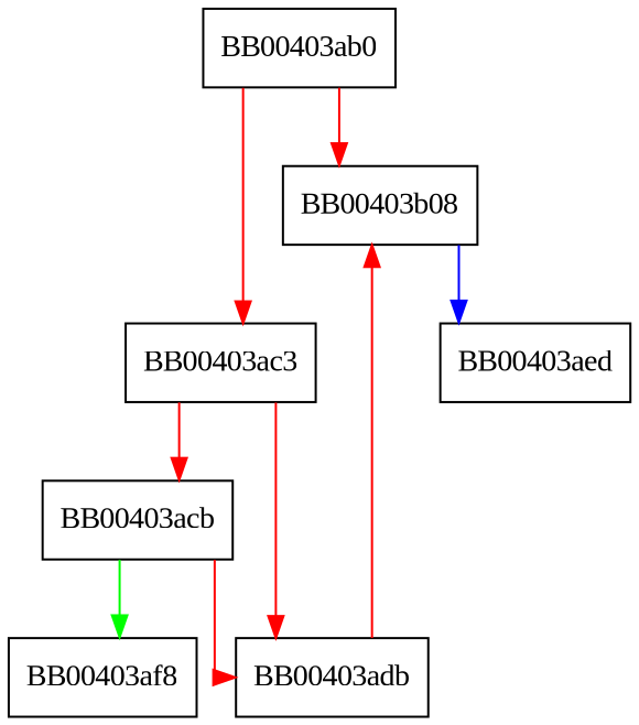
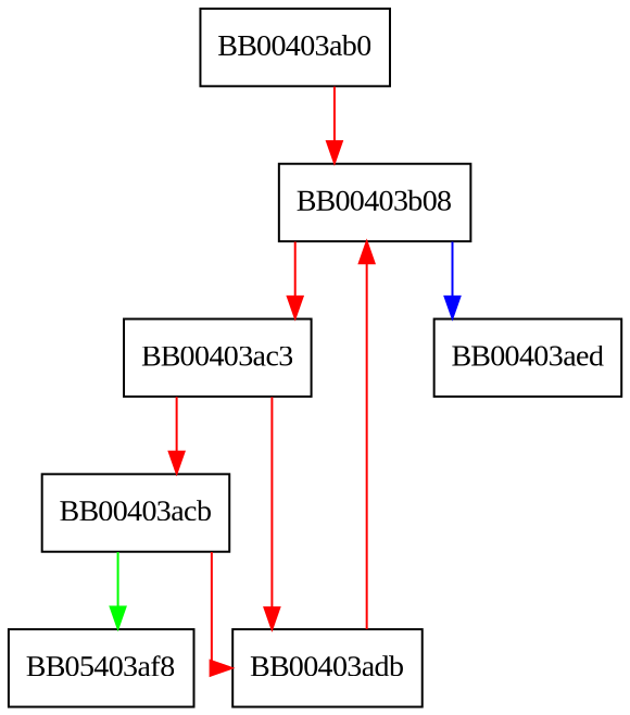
  digraph {
    fontname="Liberation Serif"
    splines=ortho
    node [fontname="Liberation Serif" shape=box]
    edge [color=red fontname="Liberation Serif"]
    BB00403ab0
    BB00403b08
    BB00403ac3
    BB00403aed
    BB00403adb
    BB00403acb
-   BB00403af8
+   BB00403af8 [label=BB05403af8]
    BB00403ab0 -> BB00403b08
-   BB00403ab0 -> BB00403ac3
+   BB00403b08 -> BB00403ac3
    BB00403b08 -> BB00403aed [color=blue]
    BB00403ac3 -> BB00403adb
    BB00403ac3 -> BB00403acb
    BB00403adb -> BB00403b08
    BB00403acb -> BB00403adb
    BB00403acb -> BB00403af8 [color=green]
  }
